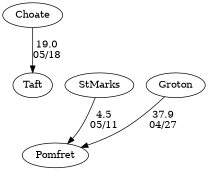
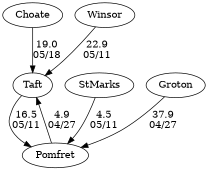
  digraph {
    edge [random=random weight=96]
    Choate
    Taft
    Pomfret
    StMarks
    Groton
+   Winsor
    Choate -> Taft [label="19.0\n05/18" weight=81]
+   Taft -> Pomfret [label="16.5\n05/11" weight=84]
+   Pomfret -> Taft [label="4.9\n04/27"]
    StMarks -> Pomfret [label="4.5\n05/11"]
    Groton -> Pomfret [label="37.9\n04/27" weight=63]
+   Winsor -> Taft [label="22.9\n05/11" weight=78]
  }
